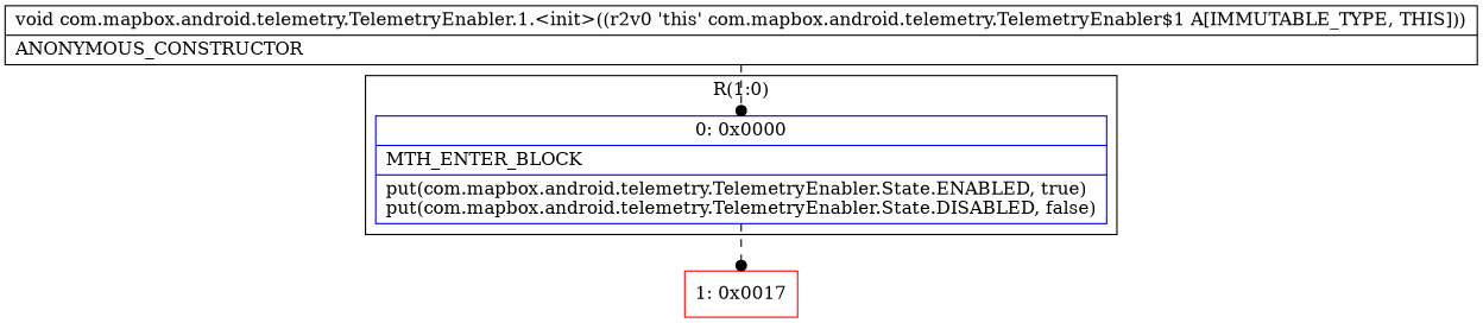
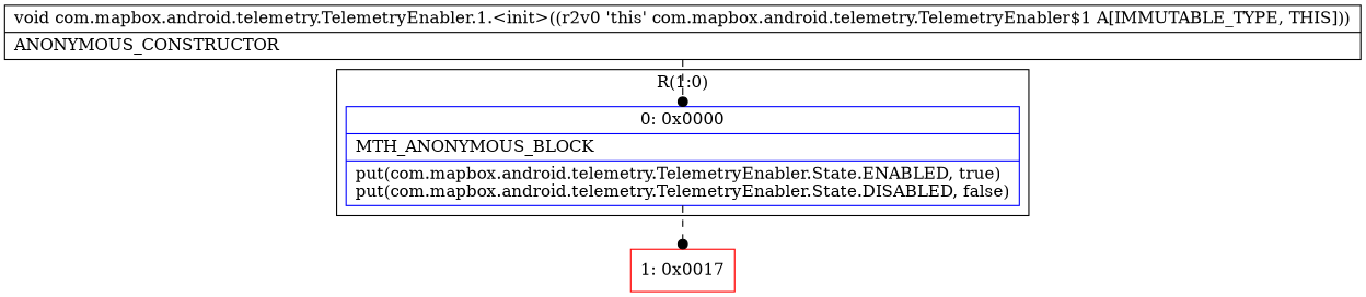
  digraph {
    node [shape=record]
    edge [style=dashed arrowhead=dot]
-   n1 [color=blue label="{0\:\ 0x0000|MTH_ENTER_BLOCK\l|put(com.mapbox.android.telemetry.TelemetryEnabler.State.ENABLED, true)\lput(com.mapbox.android.telemetry.TelemetryEnabler.State.DISABLED, false)\l}"]
+   n1 [color=blue label="{0\:\ 0x0000|MTH_ANONYMOUS_BLOCK\l|put(com.mapbox.android.telemetry.TelemetryEnabler.State.ENABLED, true)\lput(com.mapbox.android.telemetry.TelemetryEnabler.State.DISABLED, false)\l}"]
    n2 [color=red label="{1\:\ 0x0017}"]
    n3 [label="{void com.mapbox.android.telemetry.TelemetryEnabler.1.\<init\>((r2v0 'this' com.mapbox.android.telemetry.TelemetryEnabler$1 A[IMMUTABLE_TYPE, THIS]))  | ANONYMOUS_CONSTRUCTOR\l}"]
    subgraph cluster_1 {
      label="R(1:0)"
      n1
    }
    n1 -> n2
    n3 -> n1
  }
